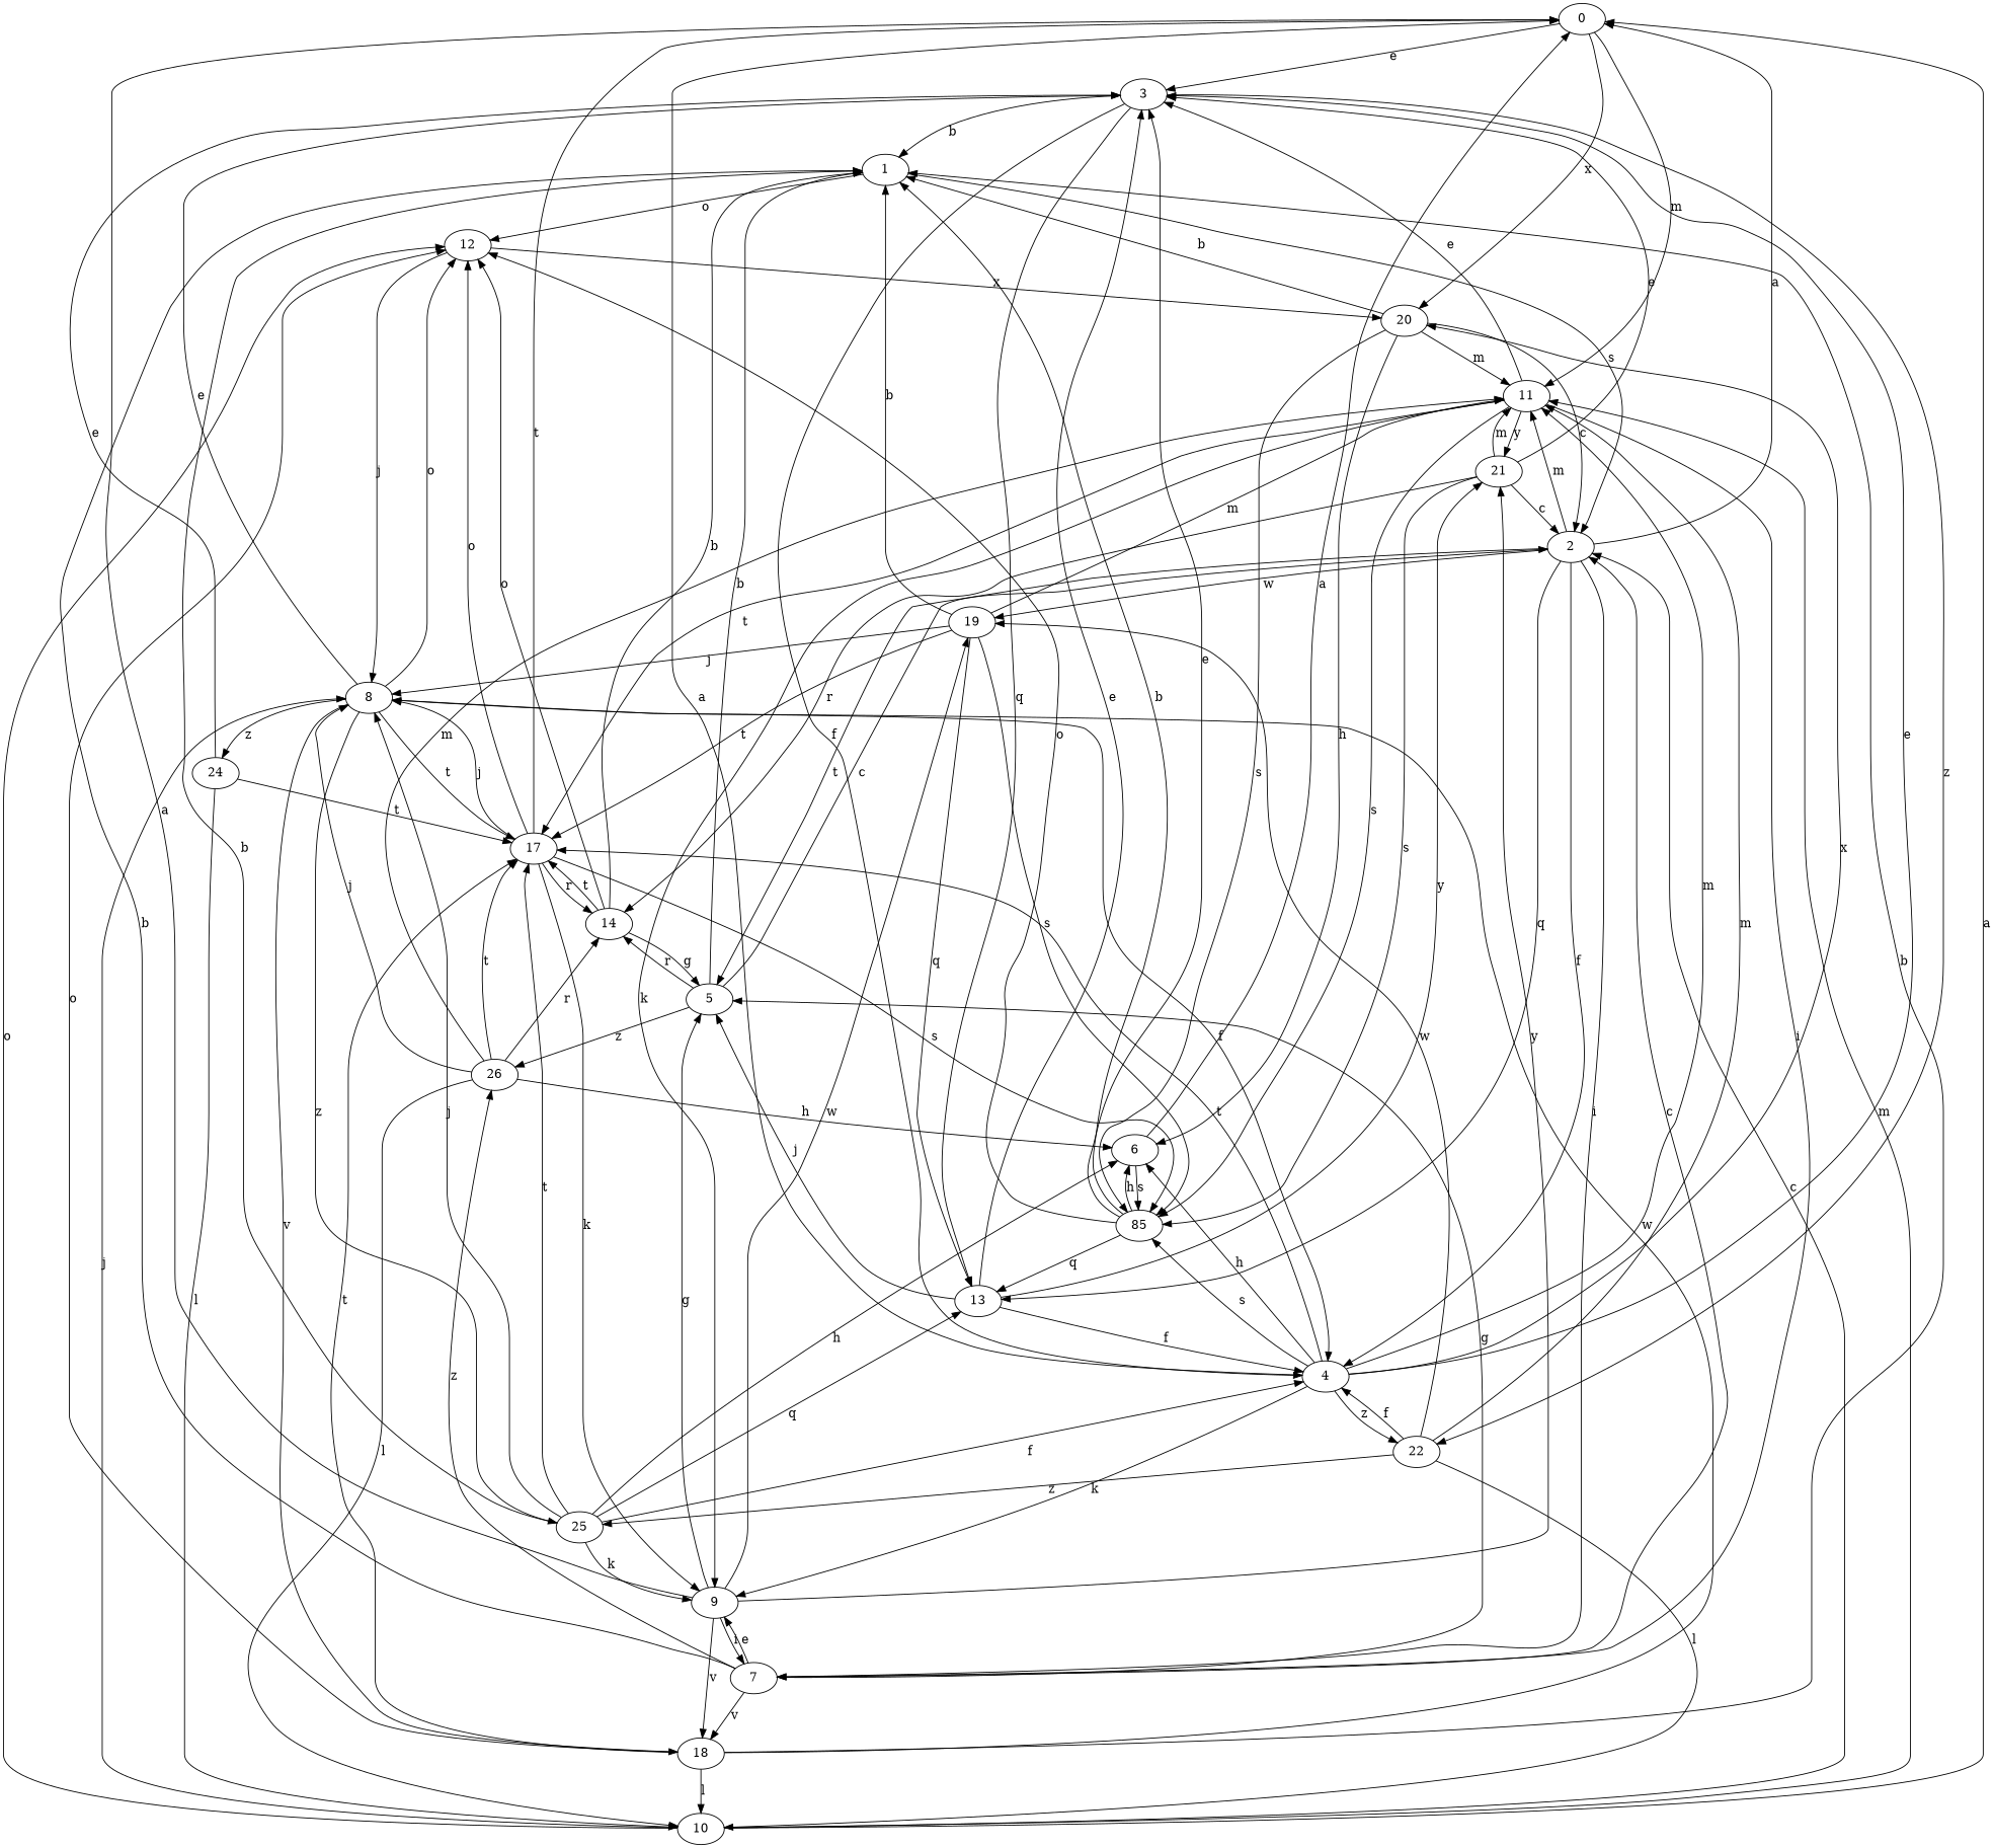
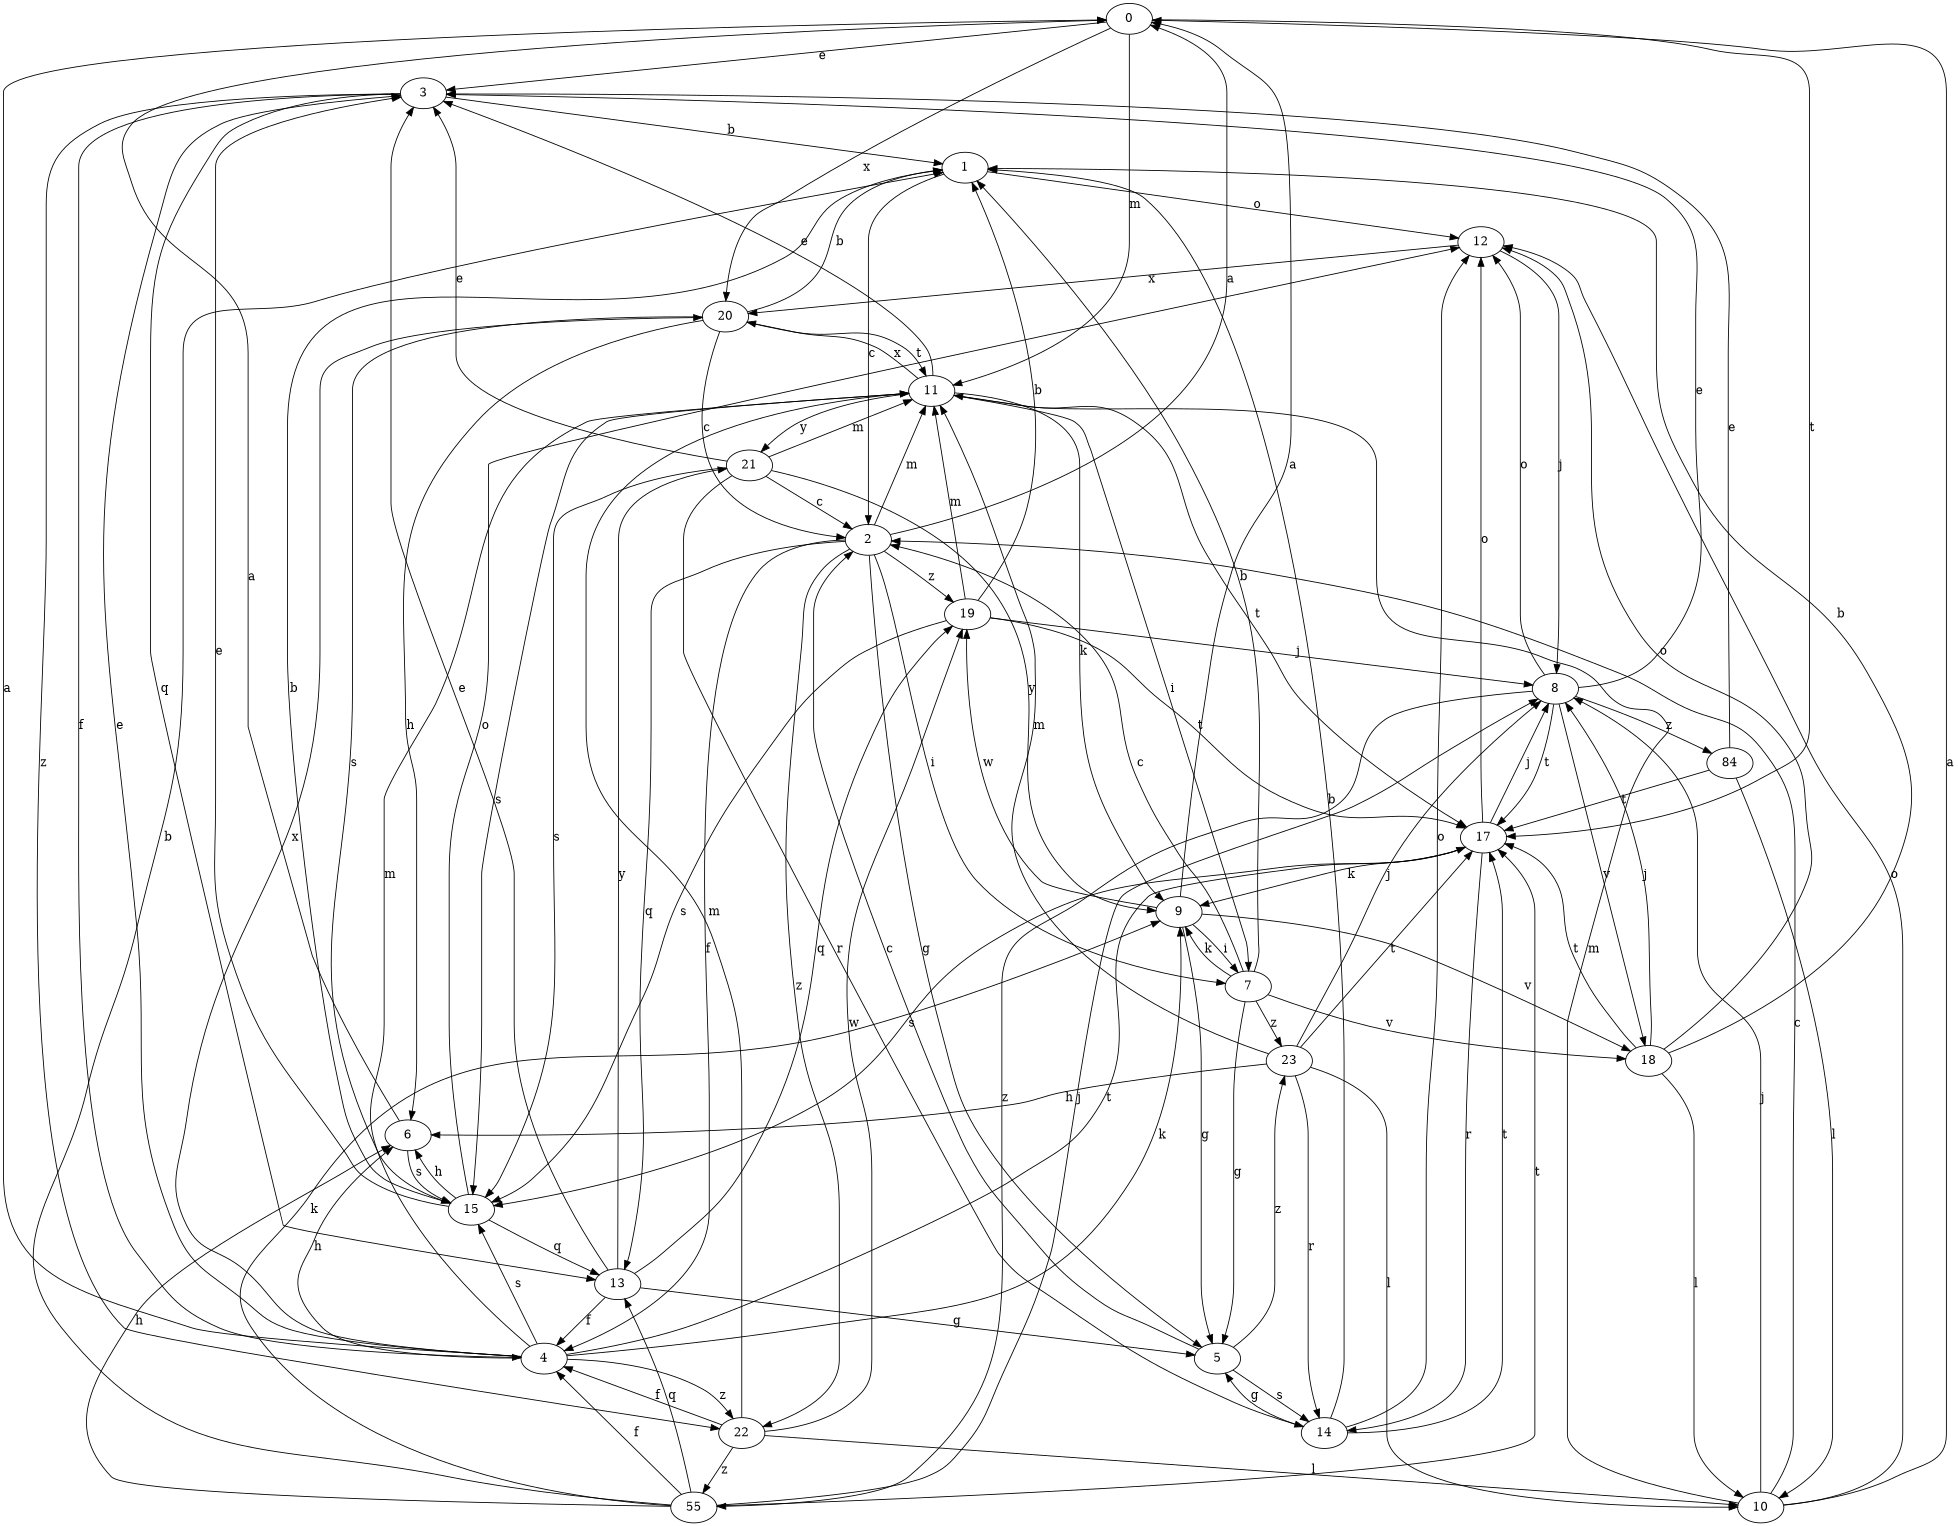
  strict digraph {
    0
    3
    11
    17
    20
    1
    4
    13
    22
    7
    9
-   15 [label=85]
+   15
    21
    12
    14
    8
    2
    6
    5
    19
-   23 [label=26]
+   23
    18
-   25
+   25 [label=55]
    10
-   24
+   24 [label=84]
    0 -> 3 [label=e]
    0 -> 11 [label=m]
-   17 -> 0 [label=t]
+   0 -> 17 [label=t]
    0 -> 20 [label=x]
    3 -> 1 [label=b]
    3 -> 4 [label=f]
    3 -> 13 [label=q]
    3 -> 22 [label=z]
    11 -> 3 [label=e]
    11 -> 17 [label=t]
+   11 -> 20 [label=x]
    11 -> 7 [label=i]
    11 -> 9 [label=k]
    11 -> 15 [label=s]
    11 -> 21 [label=y]
    17 -> 9 [label=k]
    17 -> 15 [label=s]
    17 -> 12 [label=o]
    17 -> 14 [label=r]
    17 -> 8 [label=j]
-   20 -> 11 [label=m]
+   20 -> 11 [label=t]
    20 -> 1 [label=b]
    20 -> 15 [label=s]
    20 -> 2 [label=c]
    20 -> 6 [label=h]
    1 -> 12 [label=o]
-   1 -> 2 [label=s]
+   1 -> 2 [label=c]
    4 -> 0 [label=a]
    4 -> 3 [label=e]
    4 -> 11 [label=m]
    4 -> 17 [label=t]
    4 -> 20 [label=x]
    4 -> 22 [label=z]
    4 -> 9 [label=k]
    4 -> 15 [label=s]
    4 -> 6 [label=h]
    13 -> 3 [label=e]
    13 -> 4 [label=f]
    13 -> 21 [label=y]
-   13 -> 5 [label=j]
+   13 -> 5 [label=g]
    22 -> 11 [label=m]
    22 -> 4 [label=f]
    22 -> 19 [label=w]
    22 -> 25 [label=z]
    22 -> 10 [label=l]
    7 -> 1 [label=b]
-   7 -> 9 [label=e]
+   7 -> 9 [label=k]
    7 -> 2 [label=c]
    7 -> 5 [label=g]
    7 -> 23 [label=z]
    7 -> 18 [label=v]
    9 -> 0 [label=a]
    9 -> 7 [label=i]
-   9 -> 21 [label=y]
+   21 -> 9 [label=y]
    9 -> 5 [label=g]
    9 -> 19 [label=w]
    9 -> 18 [label=v]
    15 -> 3 [label=e]
    15 -> 1 [label=b]
    15 -> 13 [label=q]
    15 -> 12 [label=o]
    15 -> 6 [label=h]
    21 -> 3 [label=e]
    21 -> 11 [label=m]
    21 -> 15 [label=s]
    21 -> 14 [label=r]
    21 -> 2 [label=c]
    12 -> 20 [label=x]
    12 -> 8 [label=j]
    14 -> 17 [label=t]
    14 -> 1 [label=b]
    14 -> 12 [label=o]
    14 -> 5 [label=g]
    8 -> 3 [label=e]
    8 -> 17 [label=t]
-   8 -> 4 [label=f]
    8 -> 12 [label=o]
    8 -> 18 [label=v]
    8 -> 25 [label=z]
    8 -> 24 [label=z]
    2 -> 0 [label=a]
    2 -> 11 [label=m]
    2 -> 4 [label=f]
    2 -> 13 [label=q]
+   2 -> 22 [label=z]
    2 -> 7 [label=i]
-   2 -> 5 [label=t]
-   2 -> 19 [label=w]
+   2 -> 5 [label=g]
+   2 -> 19 [label=z]
    6 -> 0 [label=a]
    6 -> 15 [label=s]
-   5 -> 1 [label=b]
-   5 -> 14 [label=r]
+   5 -> 14 [label=s]
    5 -> 2 [label=c]
    5 -> 23 [label=z]
    19 -> 11 [label=m]
    19 -> 17 [label=t]
    19 -> 1 [label=b]
-   19 -> 13 [label=q]
+   13 -> 19 [label=q]
    19 -> 15 [label=s]
    19 -> 8 [label=j]
    23 -> 11 [label=m]
    23 -> 17 [label=t]
    23 -> 14 [label=r]
    23 -> 8 [label=j]
    23 -> 6 [label=h]
    23 -> 10 [label=l]
    18 -> 17 [label=t]
    18 -> 1 [label=b]
    18 -> 12 [label=o]
-   18 -> 8 [label=w]
+   18 -> 8 [label=j]
    18 -> 10 [label=l]
    25 -> 17 [label=t]
    25 -> 1 [label=b]
    25 -> 4 [label=f]
    25 -> 13 [label=q]
    25 -> 9 [label=k]
    25 -> 8 [label=j]
    25 -> 6 [label=h]
    10 -> 0 [label=a]
    10 -> 11 [label=m]
    10 -> 12 [label=o]
    10 -> 8 [label=j]
    10 -> 2 [label=c]
    24 -> 3 [label=e]
    24 -> 17 [label=t]
    24 -> 10 [label=l]
  }
